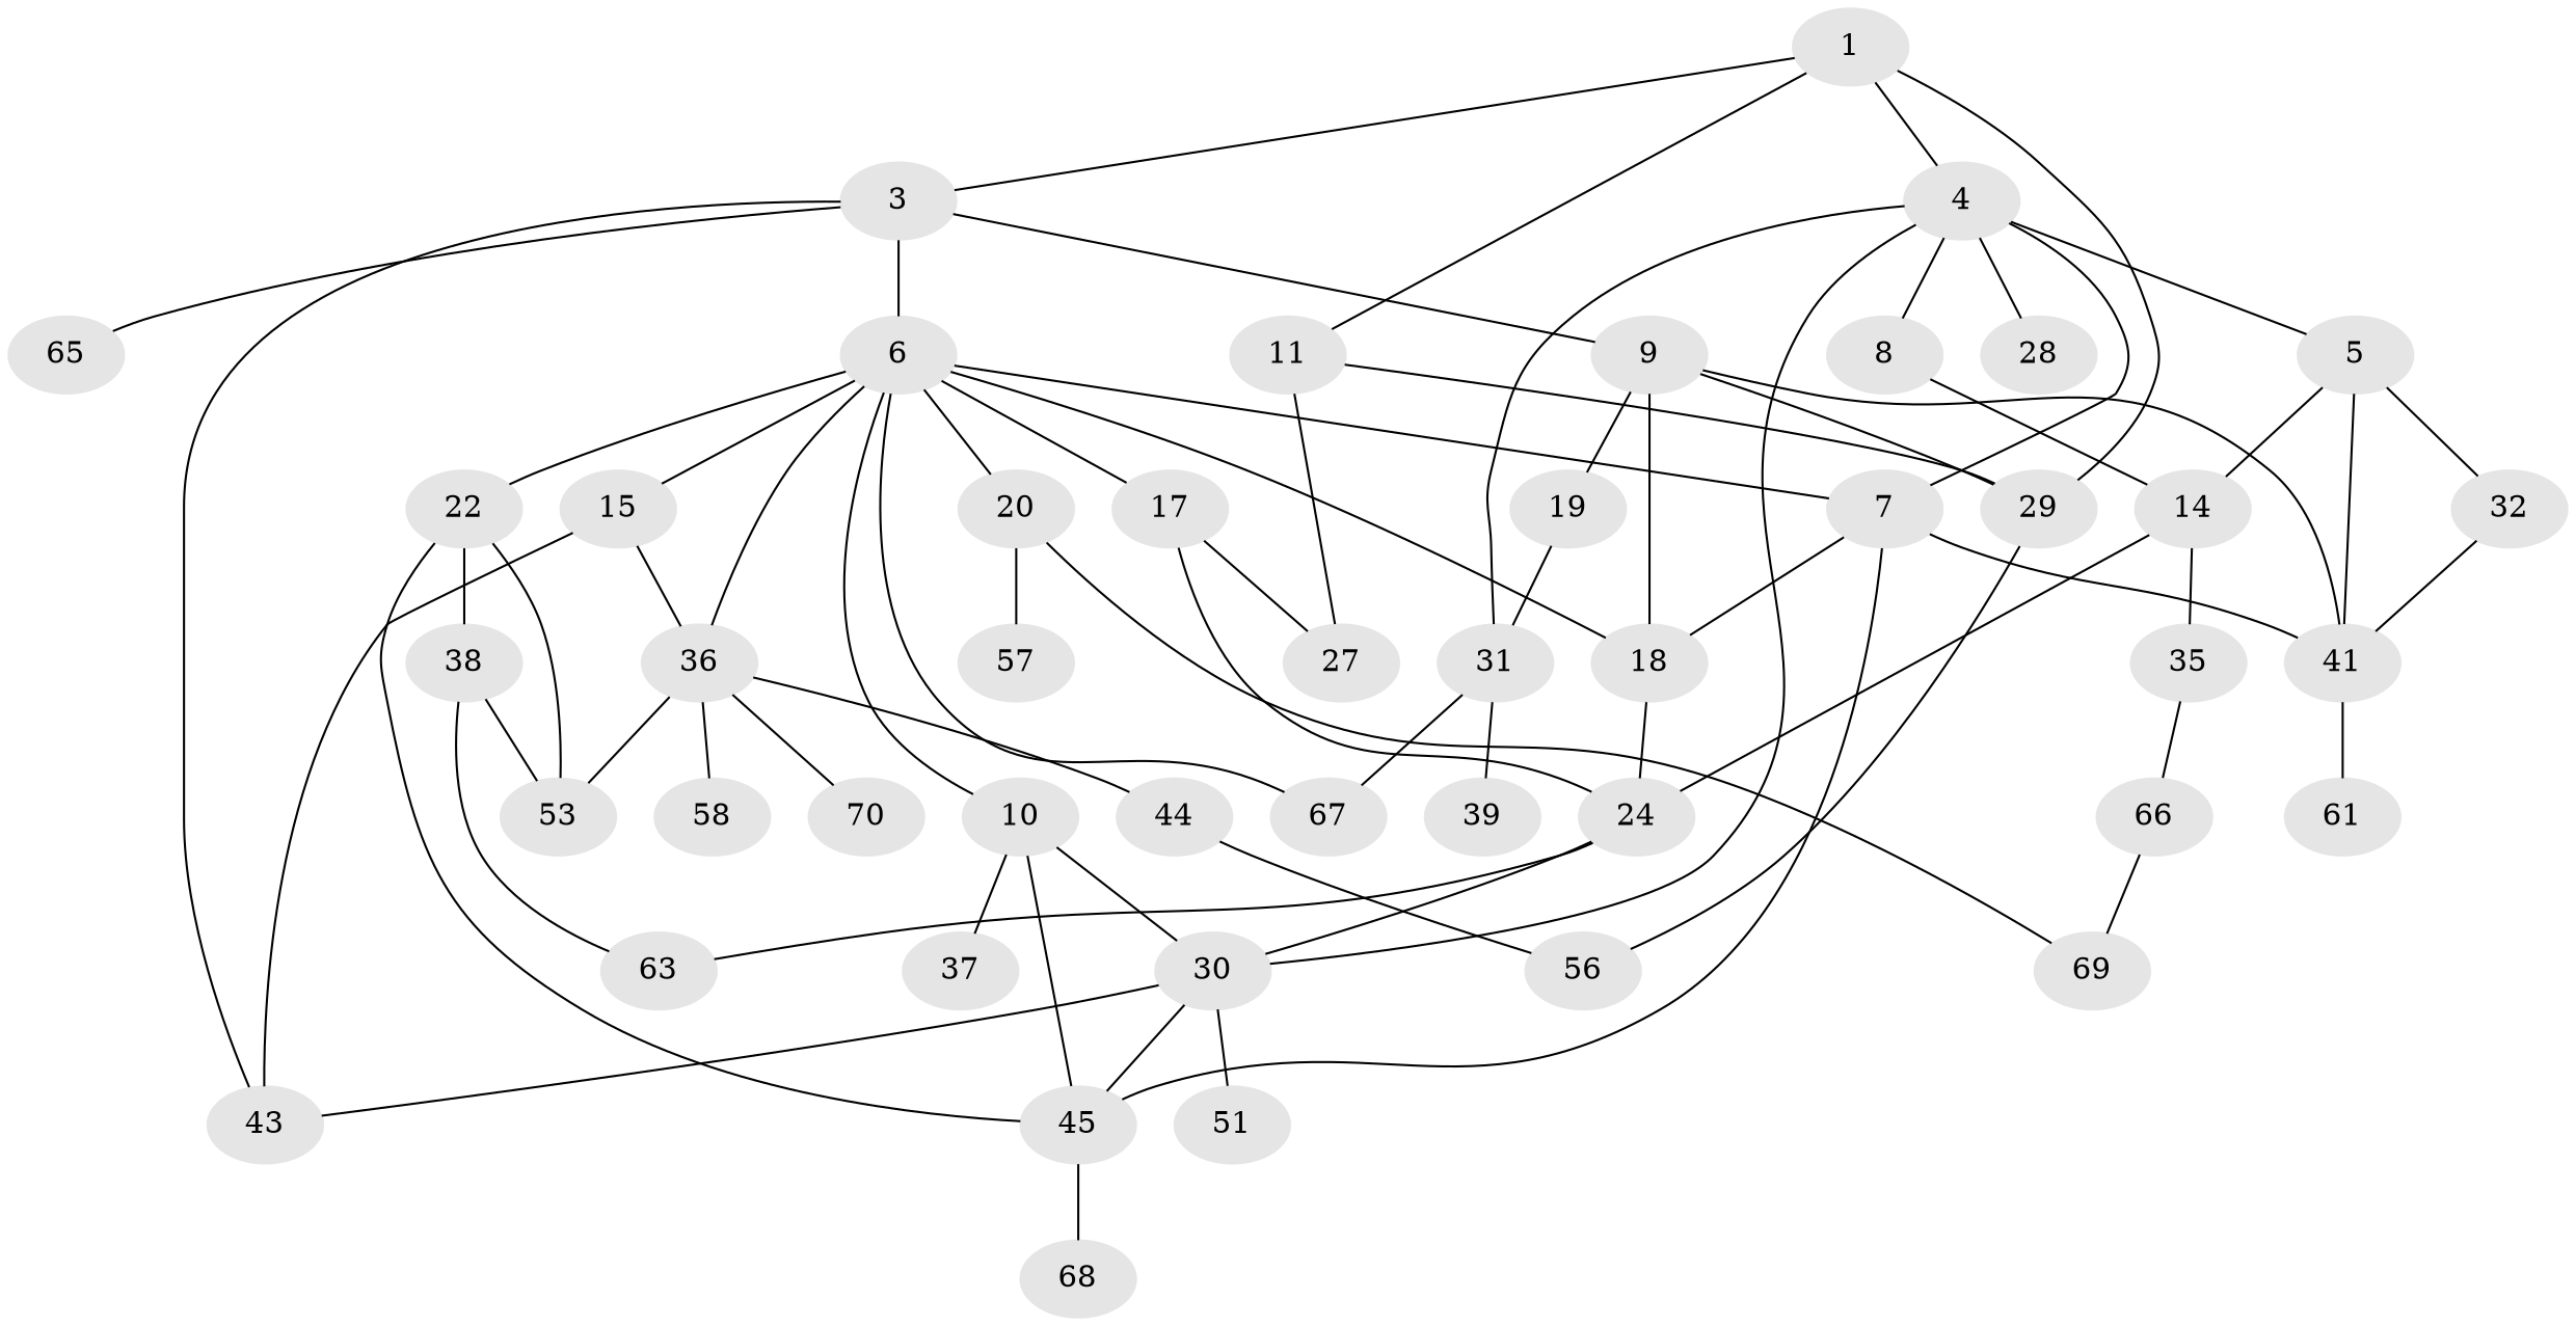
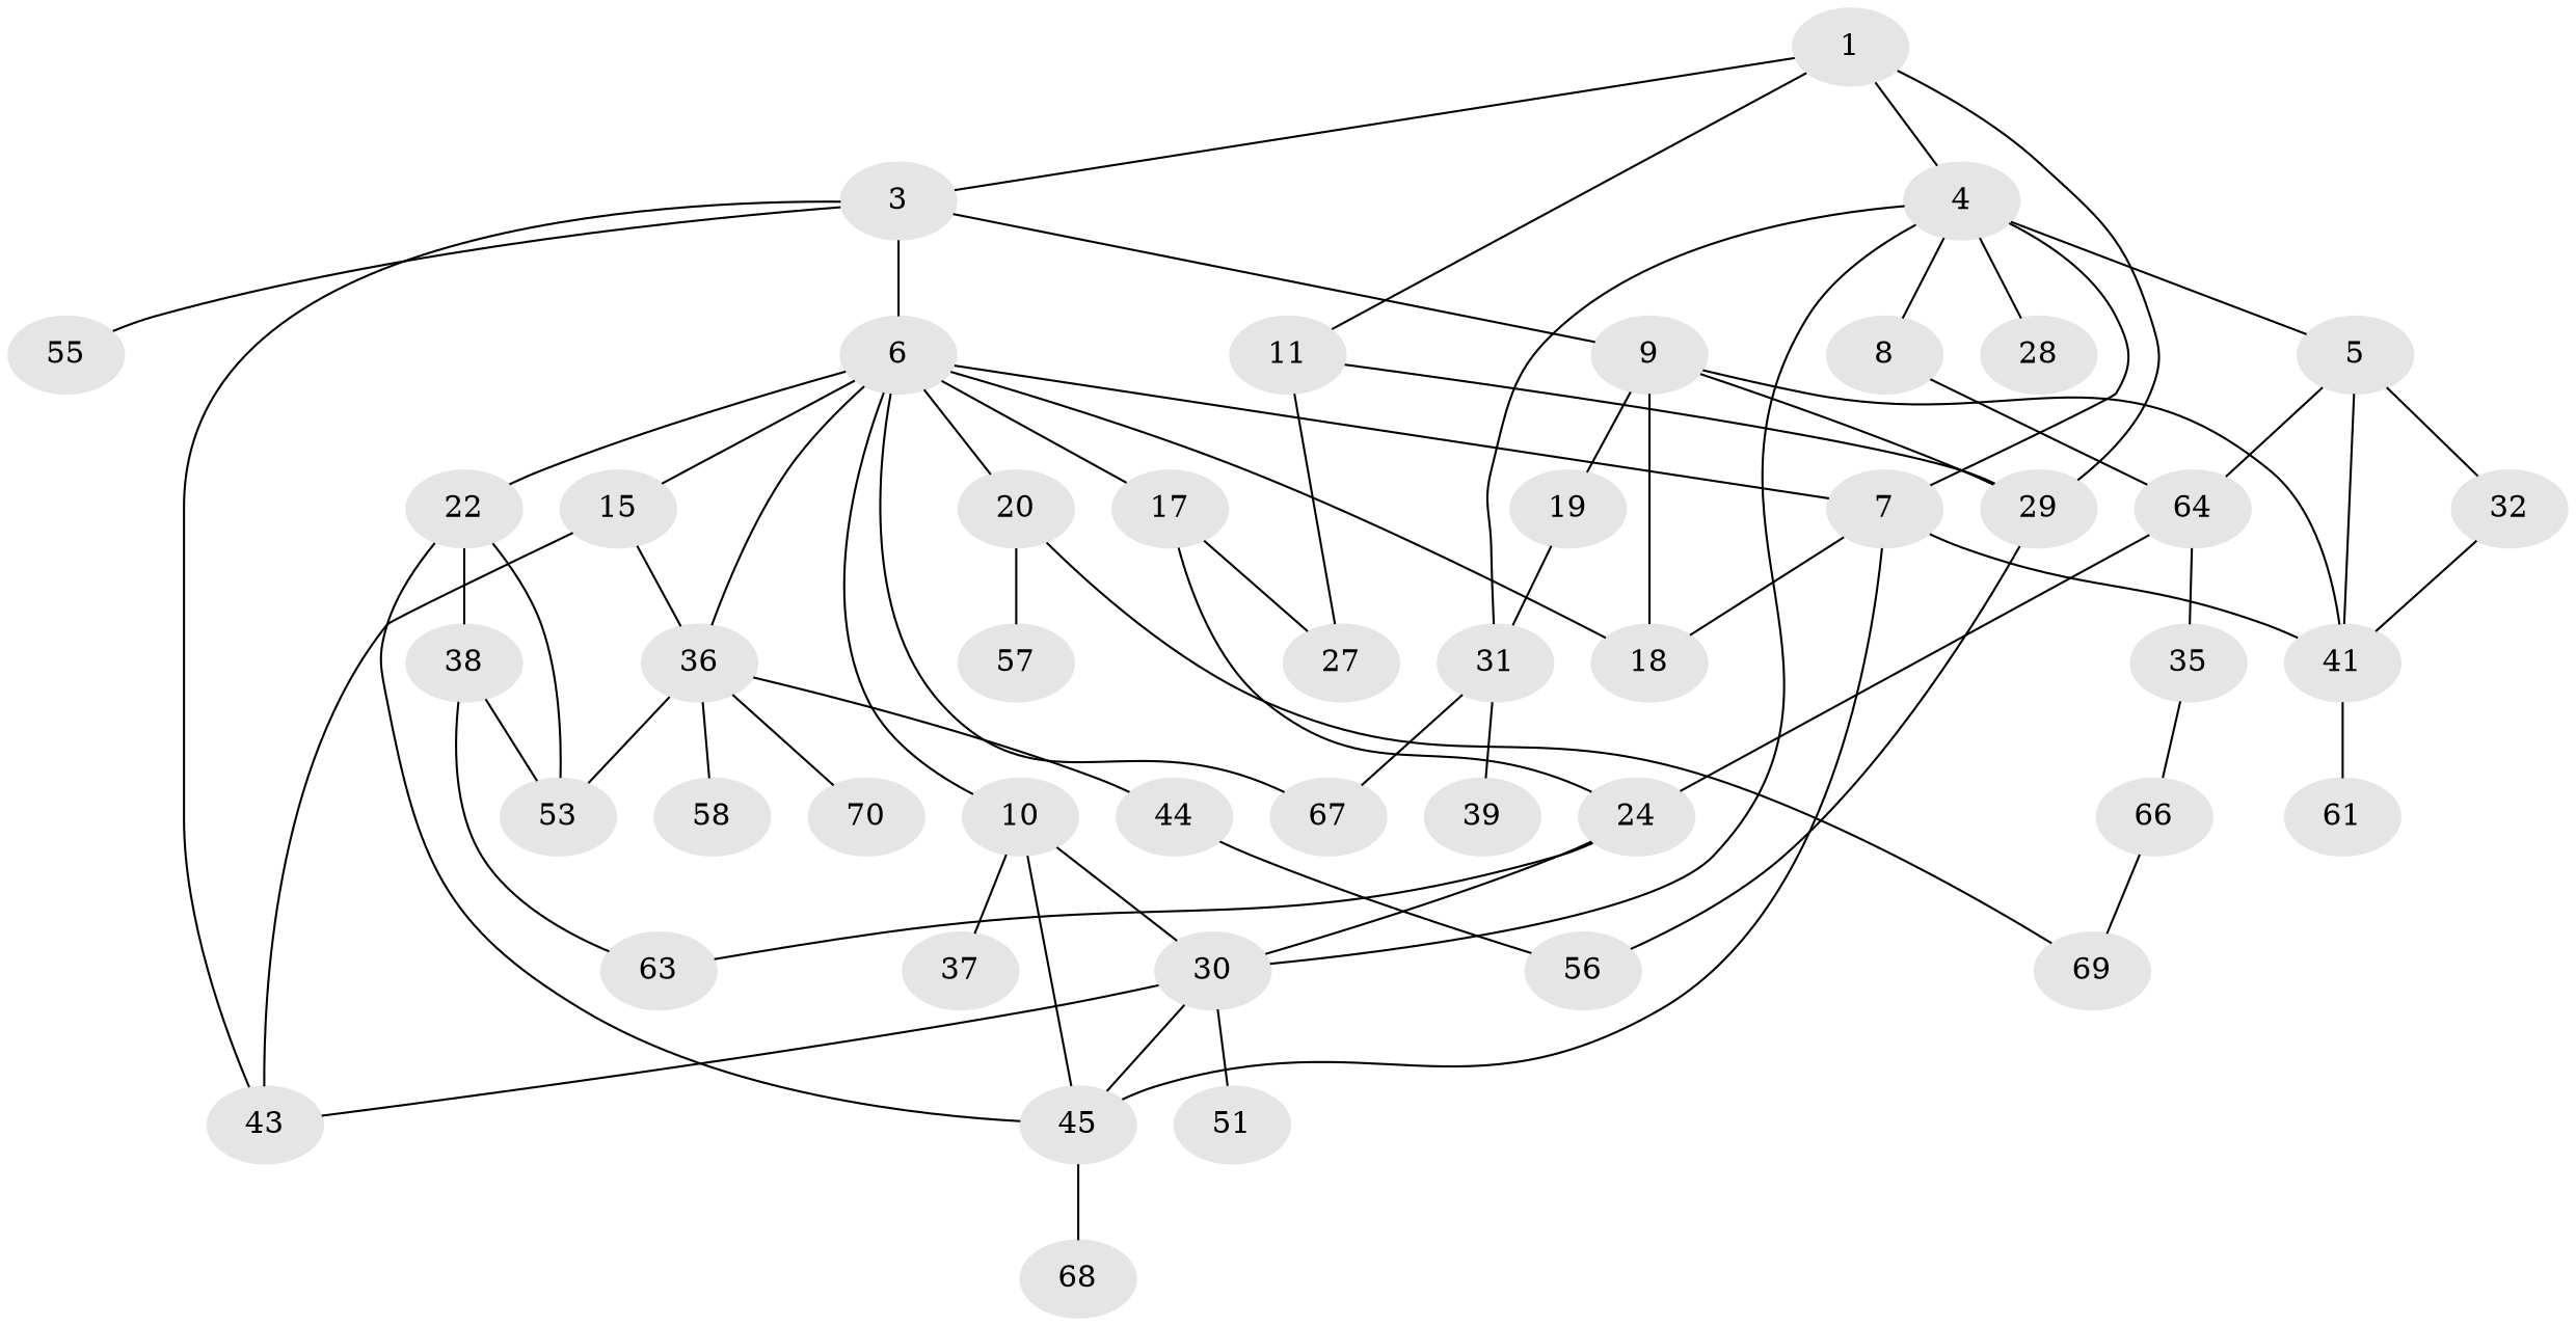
  graph {
    node [color=gray90 style=filled]
    1 [super="+2"]
    3 [super="+52"]
    4 [super="+25"]
    11 [super="+33"]
    29 [super="+50"]
    6 [super="+12"]
    9
    43
-   65
+   65 [label=55]
    5 [super="+16"]
    7 [super="+23"]
    8 [super="+13"]
    28
    30 [super="+48"]
    31 [super="+49"]
    27 [super="+46"]
    56
    10
    15
    17 [super="+34"]
    18 [super="+21"]
    20 [super="+26"]
    22
    36 [super="+42"]
    67
    41 [super="+71"]
    19 [super="+55"]
-   14
+   14 [label=64]
    32 [super="+60"]
    45 [super="+54"]
    51
    39
    24 [super="+40"]
    35 [super="+47"]
    61
    37 [super="+62"]
    57
    69
    38 [super="+59"]
    53 [super="+64"]
    44
    58
    70
    68
    63
    66
    1 -- 3
    1 -- 4
    1 -- 11
    1 -- 29
    3 -- 6
    3 -- 9
    3 -- 43
    3 -- 65
    4 -- 5 [weight=2]
    4 -- 7
    4 -- 8
    4 -- 28
    4 -- 30
    4 -- 31
    11 -- 29 [weight=2]
    11 -- 27
    29 -- 56
    6 -- 7
    6 -- 10
    6 -- 15
    6 -- 17
    6 -- 18
    6 -- 20
    6 -- 22
    6 -- 36
    6 -- 67
    9 -- 29
    9 -- 18
    9 -- 41
    9 -- 19
    5 -- 41
    5 -- 14
    5 -- 32
    7 -- 18
    7 -- 41
    7 -- 45
    8 -- 14
    30 -- 43
    30 -- 45
    30 -- 51
    31 -- 67
    31 -- 39
    10 -- 30
    10 -- 45
    10 -- 37
    15 -- 43
    15 -- 36
    17 -- 27
    17 -- 24 [weight=2]
-   18 -- 24
    20 -- 57
    20 -- 69
    22 -- 45
    22 -- 38
    22 -- 53
    36 -- 53 [weight=3]
    36 -- 44
    36 -- 58
    36 -- 70
    41 -- 61
    19 -- 31
    14 -- 24
    14 -- 35
    32 -- 41
    45 -- 68
    24 -- 30
    24 -- 63
    35 -- 66
    38 -- 53
    38 -- 63
    44 -- 56
    66 -- 69
  }
